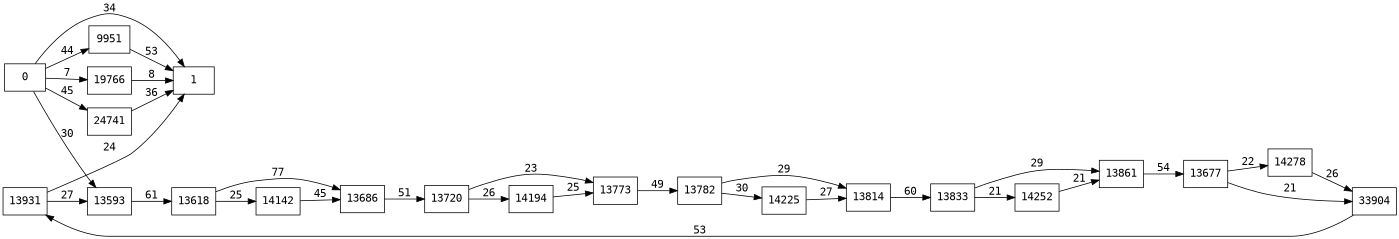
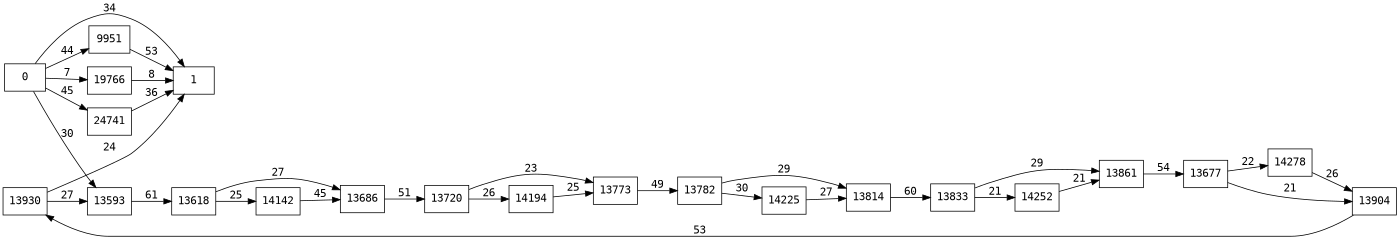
  digraph {
    fontname="DejaVu Sans Mono"
    rankdir=LR
    node [fontname="DejaVu Sans Mono" shape=rectangle]
    edge [fontname="DejaVu Sans Mono"]
    9951
    1
    13593
    13618
    13686
    14142
    13720
    13773
    14194
    13782
    13814
    14225
    13833
    13861
    14252
    n16 [label=13677]
-   13904 [label=33904]
+   13904
    14278
-   13930 [label=13931]
+   13930
    19766
    24741
    0
    9951 -> 1 [label=53]
    13593 -> 13618 [label=61]
-   13618 -> 13686 [label=77]
+   13618 -> 13686 [label=27]
    13618 -> 14142 [label=25]
    13686 -> 13720 [label=51]
    14142 -> 13686 [label=45]
    13720 -> 13773 [label=23]
    13720 -> 14194 [label=26]
    13773 -> 13782 [label=49]
    14194 -> 13773 [label=25]
    13782 -> 13814 [label=29]
    13782 -> 14225 [label=30]
    13814 -> 13833 [label=60]
    14225 -> 13814 [label=27]
    13833 -> 13861 [label=29]
    13833 -> 14252 [label=21]
    13861 -> n16 [label=54]
    14252 -> 13861 [label=21]
    n16 -> 13904 [label=21]
    n16 -> 14278 [label=22]
    13904 -> 13930 [label=53]
    14278 -> 13904 [label=26]
    13930 -> 1 [label=24]
    13930 -> 13593 [label=27]
    19766 -> 1 [label=8]
    24741 -> 1 [label=36]
    0 -> 9951 [label=44]
    0 -> 1 [label=34]
    0 -> 13593 [label=30]
    0 -> 19766 [label=7]
    0 -> 24741 [label=45]
  }
